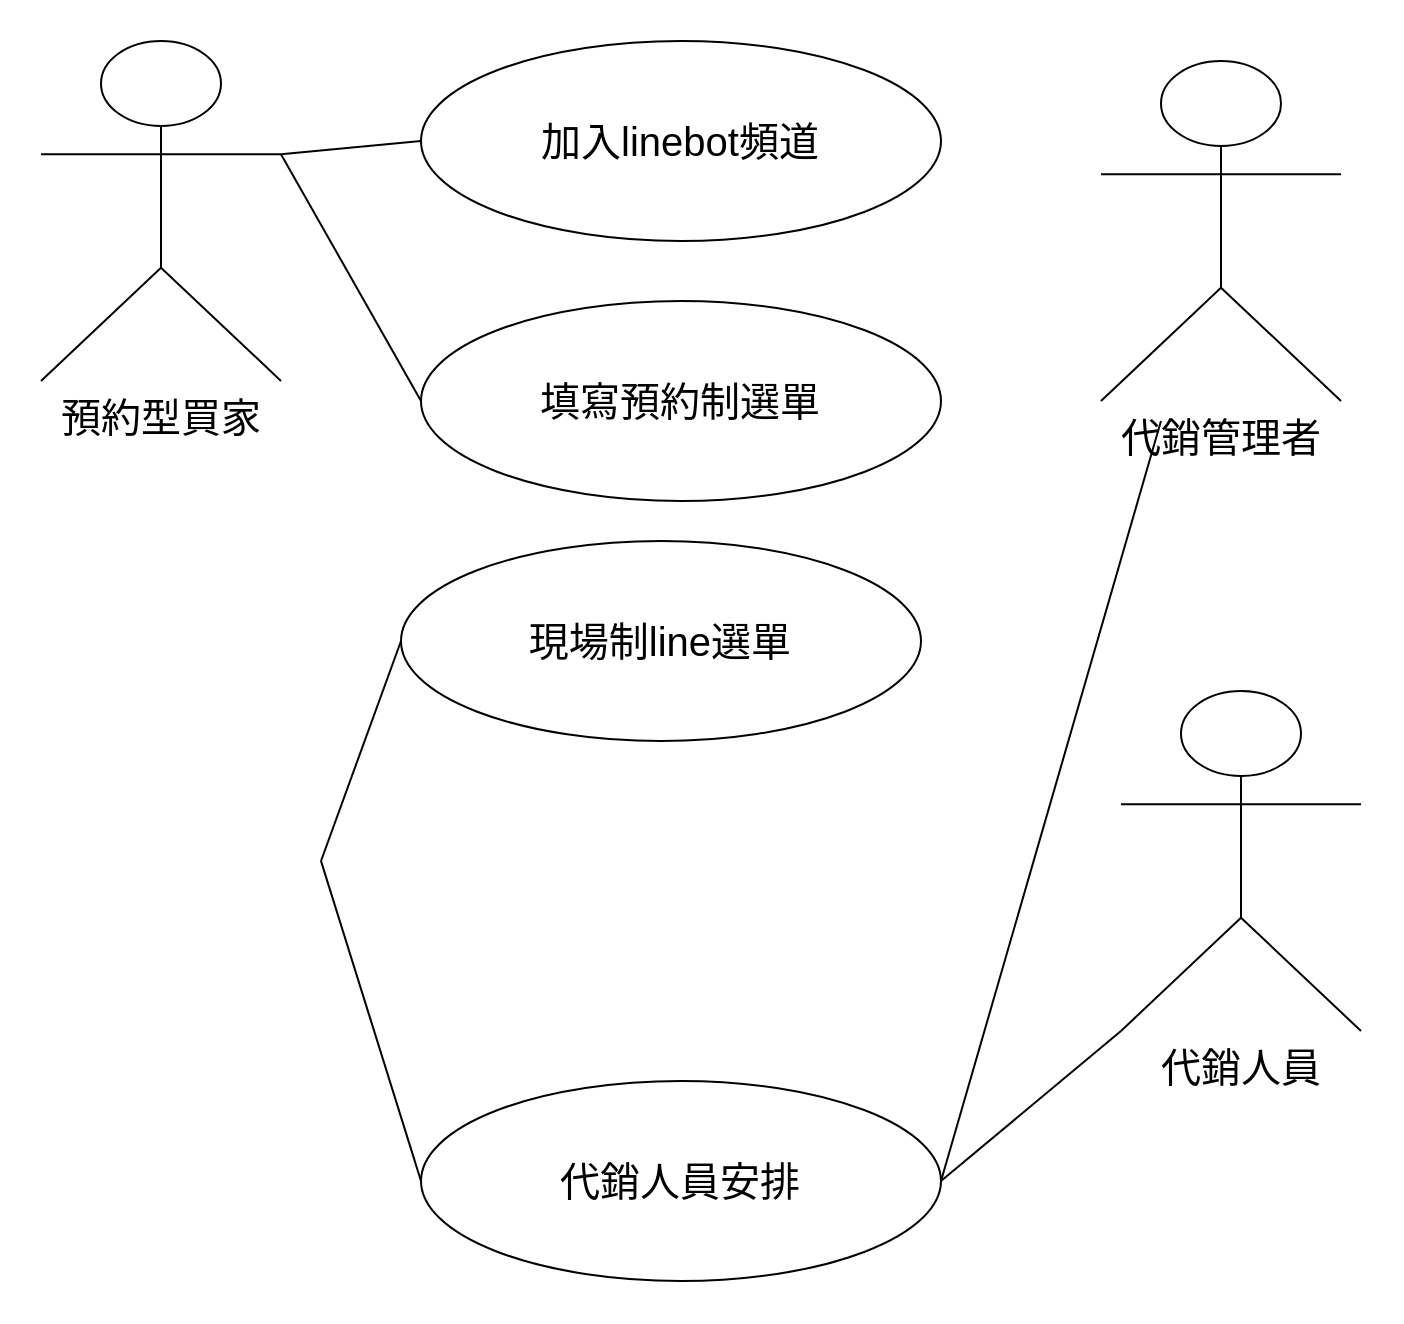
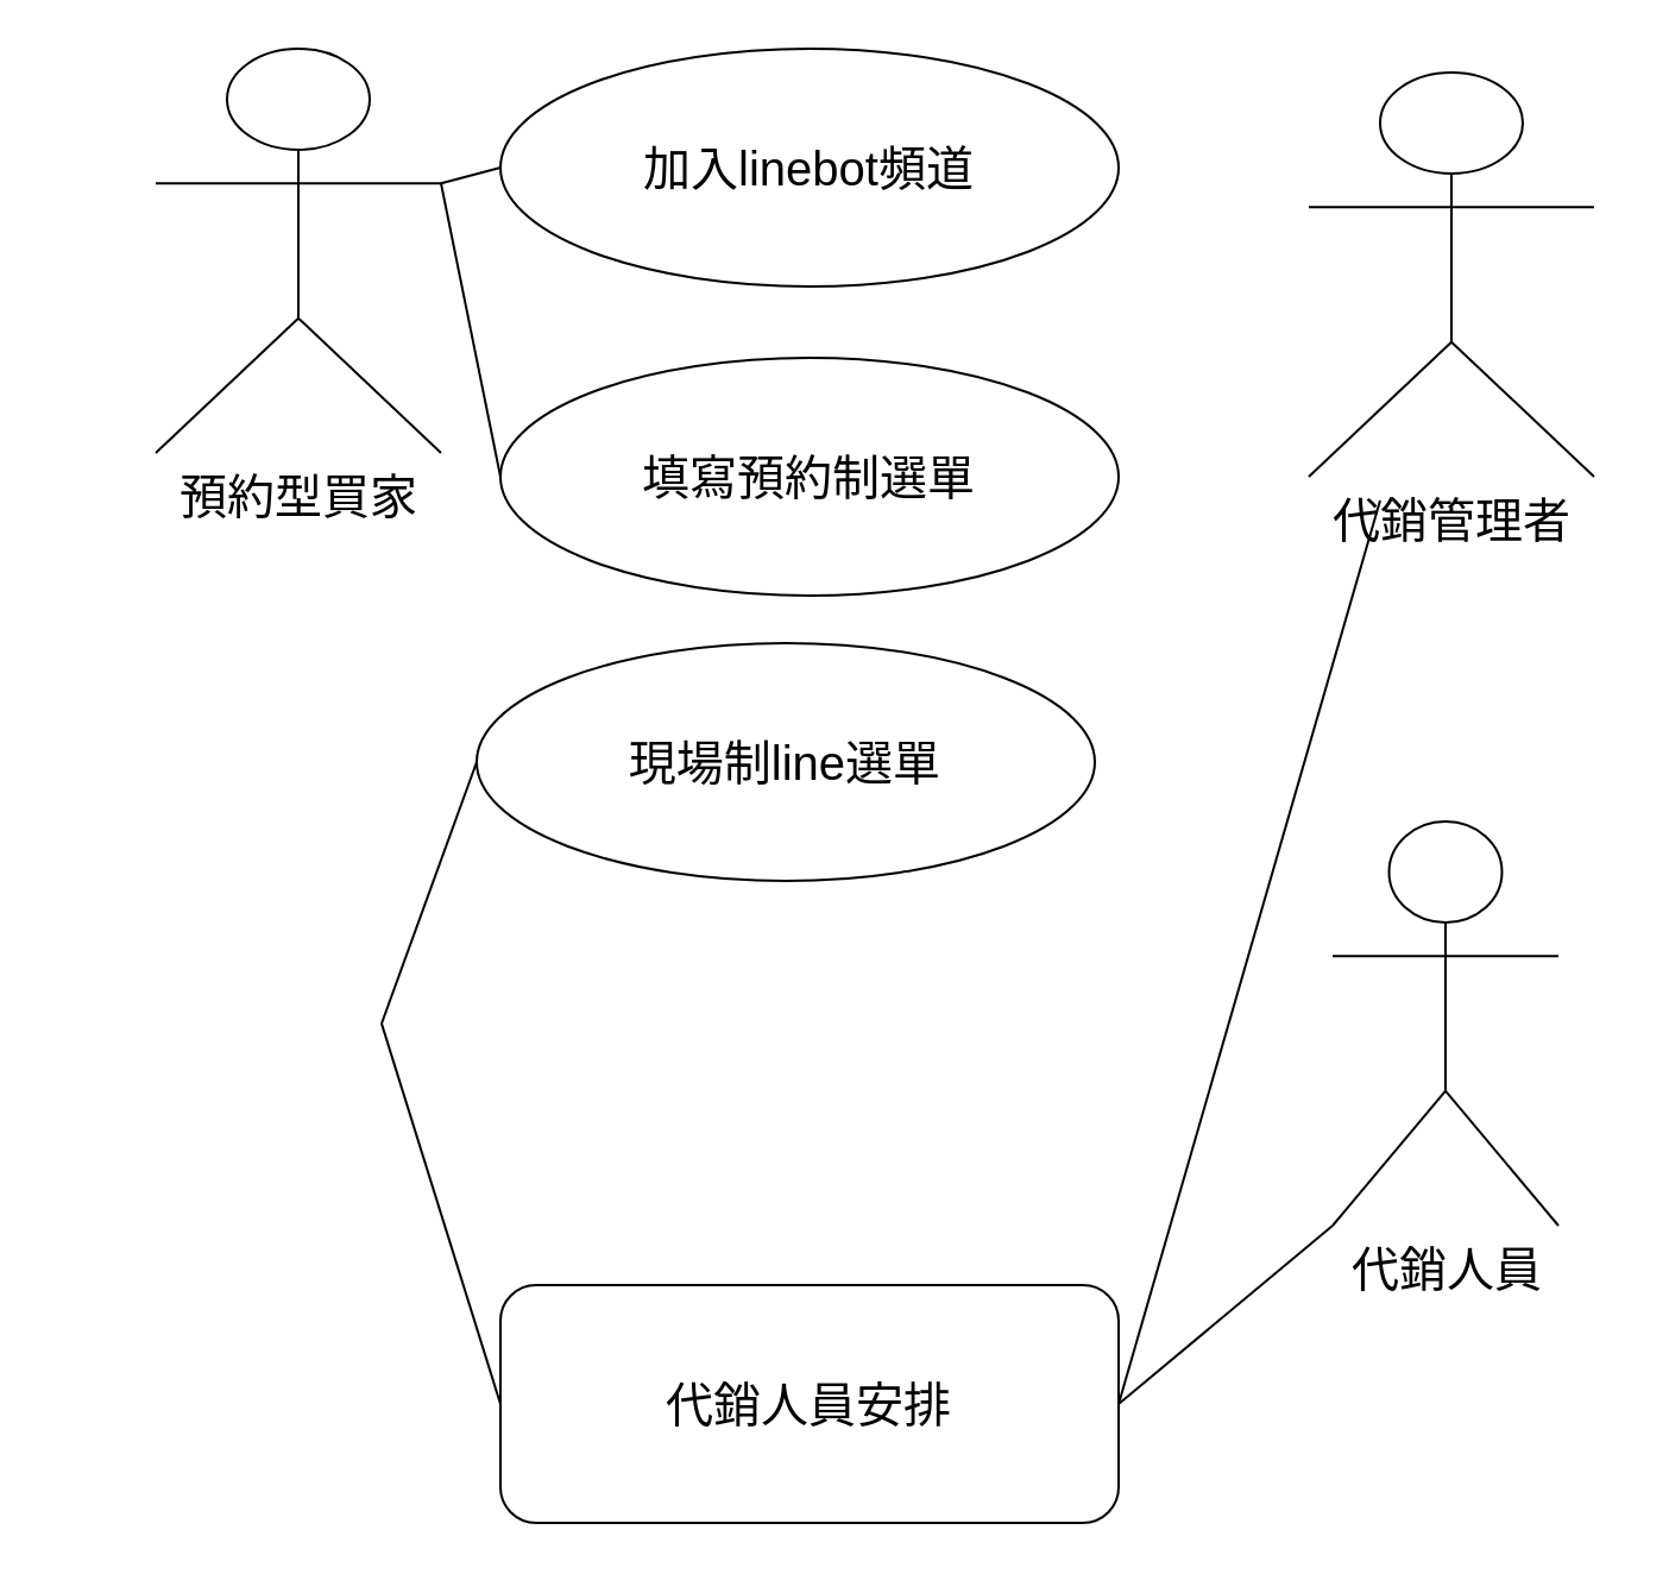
  <mxCell id="0" />
  <mxCell id="1" parent="0" />
  <mxCell id="2" value="&lt;span style=&quot;font-size: 20px;&quot;&gt;加入linebot頻道&lt;/span&gt;" style="ellipse;whiteSpace=wrap;html=1;" vertex="1" parent="1"><mxGeometry x="210" y="20" width="260" height="100" as="geometry" /></mxCell>
  <mxCell id="3" value="&lt;span style=&quot;font-size: 20px;&quot;&gt;填寫預約制選單&lt;/span&gt;" style="ellipse;whiteSpace=wrap;html=1;" vertex="1" parent="1"><mxGeometry x="210" y="150" width="260" height="100" as="geometry" /></mxCell>
- <mxCell id="4" value="&lt;span style=&quot;font-size: 20px;&quot;&gt;代銷人員安排&lt;/span&gt;" style="ellipse;whiteSpace=wrap;html=1;" vertex="1" parent="1"><mxGeometry x="210" y="540" width="260" height="100" as="geometry" /></mxCell>
+ <mxCell id="4" value="&lt;span style=&quot;font-size: 20px;&quot;&gt;代銷人員安排&lt;/span&gt;" style="whiteSpace=wrap;html=1;rounded=1;" vertex="1" parent="1"><mxGeometry x="210" y="540" width="260" height="100" as="geometry" /></mxCell>
  <mxCell id="5" value="&lt;span style=&quot;font-size: 20px;&quot;&gt;現場制line選單&lt;/span&gt;" style="ellipse;whiteSpace=wrap;html=1;" vertex="1" parent="1"><mxGeometry x="200" y="270" width="260" height="100" as="geometry" /></mxCell>
- <mxCell id="6" value="預約型買家" style="shape=umlActor;verticalLabelPosition=bottom;verticalAlign=top;html=1;outlineConnect=0;fontSize=20;" vertex="1" parent="1"><mxGeometry x="20" y="20" width="120" height="170" as="geometry" /></mxCell>
+ <mxCell id="6" value="預約型買家" style="shape=umlActor;verticalLabelPosition=bottom;verticalAlign=top;html=1;outlineConnect=0;fontSize=20;" vertex="1" parent="1"><mxGeometry x="65" y="20" width="120" height="170" as="geometry" /></mxCell>
  <mxCell id="7" value="代銷管理者" style="shape=umlActor;verticalLabelPosition=bottom;verticalAlign=top;html=1;outlineConnect=0;fontSize=20;" vertex="1" parent="1"><mxGeometry x="550" y="30" width="120" height="170" as="geometry" /></mxCell>
- <mxCell id="8" value="代銷人員" style="shape=umlActor;verticalLabelPosition=bottom;verticalAlign=top;html=1;outlineConnect=0;fontSize=20;" vertex="1" parent="1"><mxGeometry x="560" y="345" width="120" height="170" as="geometry" /></mxCell>
+ <mxCell id="8" value="代銷人員" style="shape=umlActor;verticalLabelPosition=bottom;verticalAlign=top;html=1;outlineConnect=0;fontSize=20;" vertex="1" parent="1"><mxGeometry x="560" y="345" width="95" height="170" as="geometry" /></mxCell>
  <mxCell id="9" value="" style="endArrow=none;html=1;fontSize=20;exitX=1;exitY=0.333;exitDx=0;exitDy=0;exitPerimeter=0;entryX=0;entryY=0.5;entryDx=0;entryDy=0;" edge="1" parent="1" source="6" target="2"><mxGeometry width="50" height="50" relative="1" as="geometry"><mxPoint x="470" y="650" as="sourcePoint" /><mxPoint x="520" y="600" as="targetPoint" /></mxGeometry></mxCell>
  <mxCell id="10" value="" style="endArrow=none;html=1;fontSize=20;exitX=1;exitY=0.333;exitDx=0;exitDy=0;exitPerimeter=0;entryX=0;entryY=0.5;entryDx=0;entryDy=0;" edge="1" parent="1" source="6" target="3"><mxGeometry width="50" height="50" relative="1" as="geometry"><mxPoint x="470" y="650" as="sourcePoint" /><mxPoint x="520" y="600" as="targetPoint" /></mxGeometry></mxCell>
  <mxCell id="11" value="" style="endArrow=none;html=1;fontSize=20;entryX=0;entryY=0.5;entryDx=0;entryDy=0;" edge="1" parent="1" target="5"><mxGeometry width="50" height="50" relative="1" as="geometry"><mxPoint x="160" y="430" as="sourcePoint" /><mxPoint x="520" y="600" as="targetPoint" /></mxGeometry></mxCell>
  <mxCell id="12" value="" style="endArrow=none;html=1;fontSize=20;entryX=0;entryY=0.5;entryDx=0;entryDy=0;" edge="1" parent="1" target="4"><mxGeometry width="50" height="50" relative="1" as="geometry"><mxPoint x="160" y="430" as="sourcePoint" /><mxPoint x="520" y="600" as="targetPoint" /></mxGeometry></mxCell>
  <mxCell id="13" value="" style="endArrow=none;html=1;fontSize=20;exitX=1;exitY=0.5;exitDx=0;exitDy=0;" edge="1" parent="1" source="4"><mxGeometry width="50" height="50" relative="1" as="geometry"><mxPoint x="470" y="650" as="sourcePoint" /><mxPoint x="580" y="210" as="targetPoint" /></mxGeometry></mxCell>
  <mxCell id="14" value="" style="endArrow=none;html=1;fontSize=20;entryX=0;entryY=1;entryDx=0;entryDy=0;entryPerimeter=0;exitX=1;exitY=0.5;exitDx=0;exitDy=0;" edge="1" parent="1" source="4" target="8"><mxGeometry width="50" height="50" relative="1" as="geometry"><mxPoint x="470" y="650" as="sourcePoint" /><mxPoint x="520" y="600" as="targetPoint" /></mxGeometry></mxCell>
